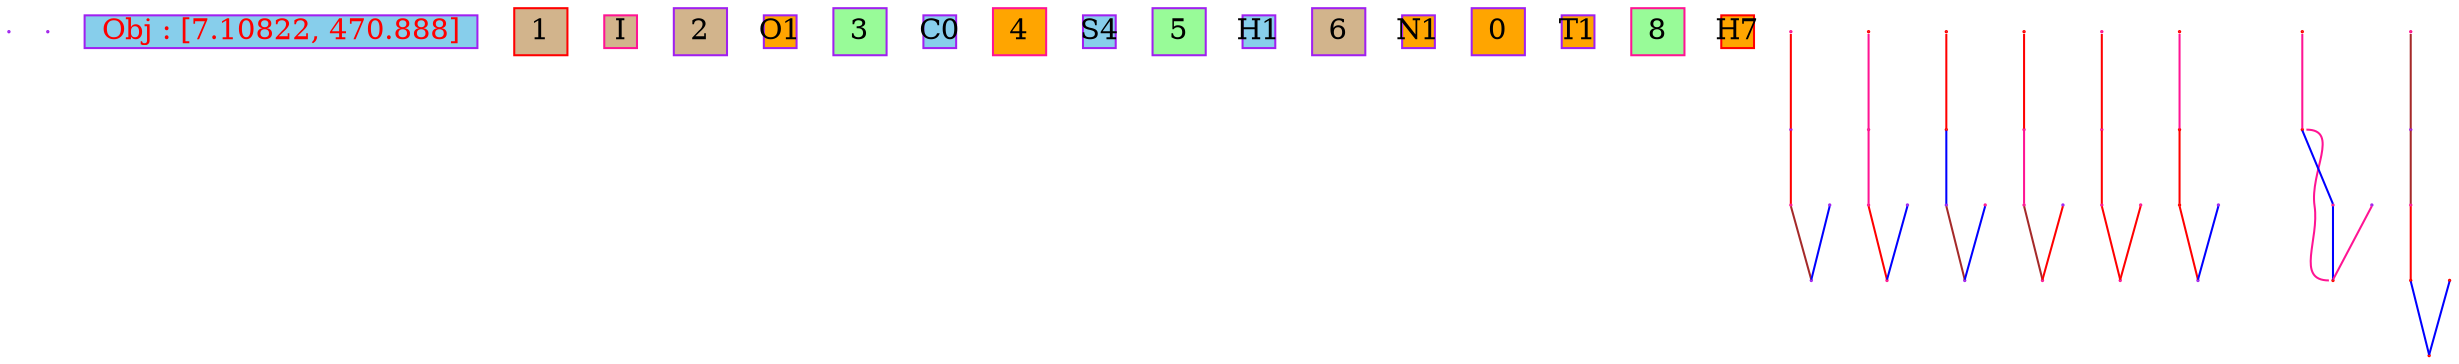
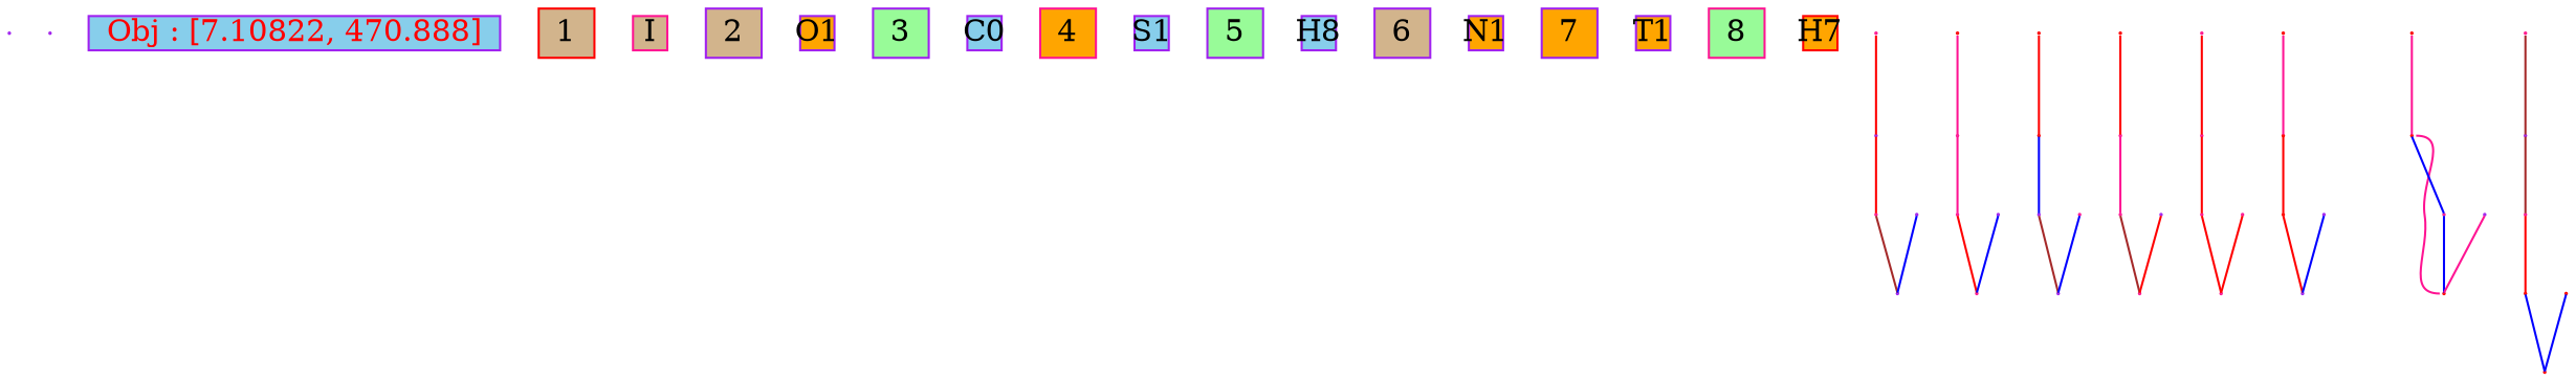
  graph {
    node [color=purple fillcolor=orange fixedsize=true shape=point style=filled]
    edge [color=red]
    sizeNode1 [fillcolor=skyblue height=0.01 width=0.01]
    sizeNode2 [height=0.01 width=0.01]
    n3 [fillcolor=skyblue fontcolor=red height=0.2222222222222222 label="Obj : [7.10822, 470.888]" shape=box width=2.6666666666666665]
    1 [color=red fillcolor=tan height=0 shape=box width=0 fixedsize=""]
    n5 [color=deeppink fillcolor=tan height=0.2222222222222222 label=I shape=box width=0.2222222222222222]
    2 [fillcolor=tan height=0 shape=box width=0 fixedsize=""]
    n7 [height=0.2222222222222222 label=O1 shape=box width=0.2222222222222222]
    3 [fillcolor=palegreen height=0 shape=box width=0 fixedsize=""]
    n9 [fillcolor=skyblue height=0.2222222222222222 label=C0 shape=box width=0.2222222222222222]
    4 [color=deeppink height=0 shape=box width=0 fixedsize=""]
-   n11 [fillcolor=skyblue height=0.2222222222222222 label=S4 shape=box width=0.2222222222222222]
+   n11 [fillcolor=skyblue height=0.2222222222222222 label=S1 shape=box width=0.2222222222222222]
    5 [fillcolor=palegreen height=0 shape=box width=0 fixedsize=""]
-   n13 [fillcolor=skyblue height=0.2222222222222222 label=H1 shape=box width=0.2222222222222222]
+   n13 [fillcolor=skyblue height=0.2222222222222222 label=H8 shape=box width=0.2222222222222222]
    6 [fillcolor=tan height=0 shape=box width=0 fixedsize=""]
    n15 [height=0.2222222222222222 label=N1 shape=box width=0.2222222222222222]
-   7 [height=0 shape=box width=0 label=0 fixedsize=""]
+   7 [height=0 shape=box width=0 fixedsize=""]
    n17 [height=0.2222222222222222 label=T1 shape=box width=0.2222222222222222]
    8 [color=deeppink fillcolor=palegreen height=0 shape=box width=0 fixedsize=""]
    n19 [color=red height=0.2222222222222222 label=H7 shape=box width=0.2222222222222222]
    "1_e" [color=deeppink fillcolor=tan height=0.01 width=0.01]
    "1s_e" [height=0.01 width=0.01]
    blankNode391 [color=deeppink height=0.01 width=0.01]
    C1t_nw [fillcolor=skyblue height=0.01 width=0.01]
    C1_nw [height=0.01 width=0.01]
    C1_ne [color=red fillcolor=skyblue height=0.01 width=0.01]
    C1s_ne [color=deeppink fillcolor=skyblue height=0.01 width=0.01]
    blankNode392 [color=deeppink fillcolor=skyblue height=0.01 width=0.01]
    S1t_w [color=deeppink height=0.01 width=0.01]
    S1_w [fillcolor=palegreen height=0.01 width=0.01]
    S1_ne [color=red fillcolor=skyblue height=0.01 width=0.01]
    S1s_ne [color=red fillcolor=skyblue height=0.01 width=0.01]
    blankNode393 [fillcolor=skyblue height=0.01 width=0.01]
    H1t_w [fillcolor=tan height=0.01 width=0.01]
    H1_w [color=deeppink fillcolor=tan height=0.01 width=0.01]
    S1_se [color=red fillcolor=skyblue height=0.01 width=0.01]
    S1s_se [color=deeppink fillcolor=skyblue height=0.01 width=0.01]
    blankNode394 [color=deeppink fillcolor=tan height=0.01 width=0.01]
    N1t_w [color=deeppink fillcolor=palegreen height=0.01 width=0.01]
    N1_w [fillcolor=tan height=0.01 width=0.01]
    H1_e [color=deeppink height=0.01 width=0.01]
    H1s_e [color=deeppink fillcolor=tan height=0.01 width=0.01]
    blankNode395 [color=deeppink height=0.01 width=0.01]
    T1t_nw [color=deeppink fillcolor=skyblue height=0.01 width=0.01]
    T1_nw [color=deeppink fillcolor=palegreen height=0.01 width=0.01]
    T1_ne [color=red fillcolor=tan height=0.01 width=0.01]
    T1s_ne [color=red height=0.01 width=0.01]
    blankNode396 [color=red height=0.01 width=0.01]
    H2t_w [fillcolor=palegreen height=0.01 width=0.01]
    H2_w [fillcolor=tan height=0.01 width=0.01]
    H2_e [color=red fillcolor=palegreen height=0.01 width=0.01]
    H2s_e [color=red height=0.01 width=0.01]
    "2t_w" [color=red fillcolor=skyblue height=0.01 width=0.01]
    blankNode397 [color=deeppink fillcolor=tan height=0.01 width=0.01]
    "2_w" [height=0.01 width=0.01]
    C1_w [color=deeppink height=0.01 width=0.01]
    C1s_w [height=0.01 width=0.01]
    blankNode398 [color=deeppink fillcolor=skyblue height=0.01 width=0.01]
    blankNode399 [color=red height=0.01 width=0.01]
    T1_e [color=red fillcolor=palegreen height=0.01 width=0.01]
    T1t_e [color=red fillcolor=palegreen height=0.01 width=0.01]
    "1_e" -- "1s_e"
    "1s_e" -- blankNode391
    blankNode391 -- C1t_nw [color=brown]
    C1_nw -- C1t_nw [color=blue]
    C1_ne -- C1s_ne [color=deeppink]
    C1s_ne -- blankNode392 [color=deeppink]
    blankNode392 -- S1t_w
    S1_w -- S1t_w [color=blue]
    S1_ne -- S1s_ne
    S1s_ne -- blankNode393 [color=blue]
    blankNode393 -- H1t_w [color=brown]
    H1_w -- H1t_w [color=blue]
    S1_se -- S1s_se
    S1s_se -- blankNode394 [color=deeppink]
    blankNode394 -- N1t_w [color=brown]
    N1_w -- N1t_w
    H1_e -- H1s_e
    H1s_e -- blankNode395
    blankNode395 -- T1t_nw
    T1_nw -- T1t_nw
    T1_ne -- T1s_ne [color=deeppink]
    T1s_ne -- blankNode396
    blankNode396 -- H2t_w
    H2_w -- H2t_w [color=blue]
    H2_e -- H2s_e [color=deeppink]
    H2s_e -- "2t_w" [color=deeppink headport=w tailport=e]
    H2s_e -- blankNode397 [color=blue]
    blankNode397 -- "2t_w" [color=blue]
    "2_w" -- "2t_w" [color=deeppink]
    C1_w -- C1s_w [color=brown]
    C1s_w -- blankNode398 [color=brown]
    blankNode398 -- blankNode399
    blankNode399 -- T1t_e [color=blue]
    T1_e -- T1t_e [color=blue]
  }
